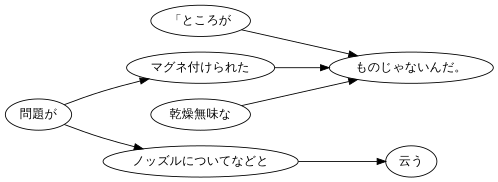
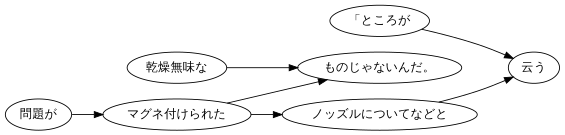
  digraph {
    rankdir=LR
    n1 [label="「ところが"]
    n2 [label="ものじゃないんだ。"]
    n3 [label="問題が"]
    n4 [label="マグネ付けられた"]
    n5 [label="ノッズルについてなどと"]
    n6 [label="云う"]
    n7 [label="乾燥無味な"]
-   n1 -> n2
+   n1 -> n6
    n3 -> n4
    n4 -> n2
-   n3 -> n5
+   n4 -> n5
    n5 -> n6
    n7 -> n2
  }
